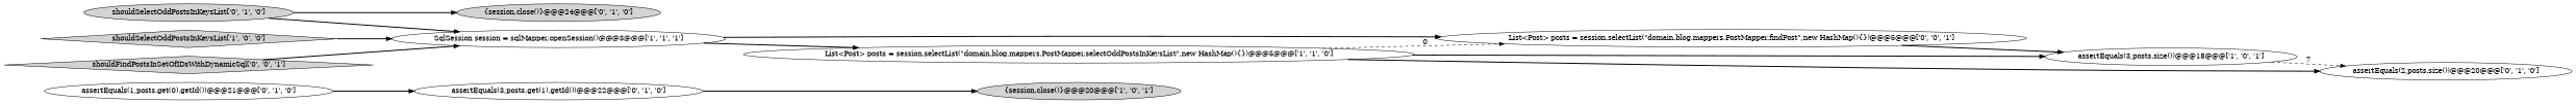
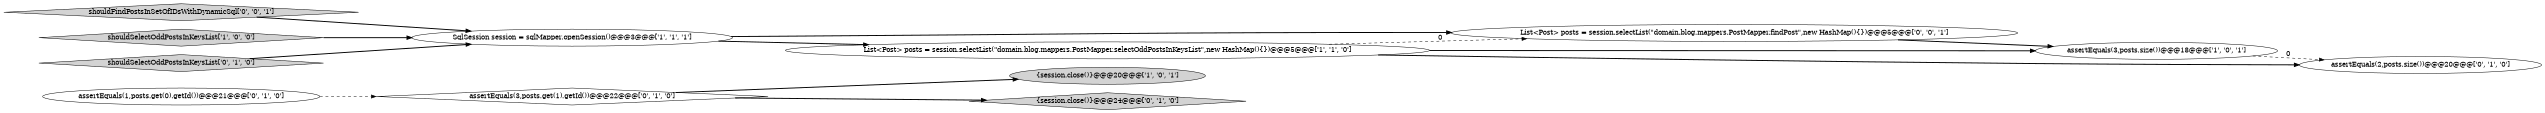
  digraph {
    rankdir=LR
    node [fillcolor=white shape=ellipse style=filled]
    edge [style=bold]
    n1 [label="assertEquals(1,posts.get(0).getId())@@@21@@@['0', '1', '0']"]
-   n2 [label="assertEquals(3,posts.get(1).getId())@@@22@@@['0', '1', '0']"]
+   n2 [label="assertEquals(3,posts.get(1).getId())@@@22@@@['0', '1', '0']" shape=diamond]
    n3 [fillcolor=lightgray label="{session.close()}@@@20@@@['1', '0', '1']"]
-   n4 [fillcolor=lightgray label="{session.close()}@@@24@@@['0', '1', '0']"]
+   n4 [fillcolor=lightgray label="{session.close()}@@@24@@@['0', '1', '0']" shape=diamond]
    n5 [label="assertEquals(3,posts.size())@@@18@@@['1', '0', '1']"]
    n6 [label="assertEquals(2,posts.size())@@@20@@@['0', '1', '0']"]
    n7 [fillcolor=lightgray label="shouldFindPostsInSetOfIDsWithDynamicSql['0', '0', '1']" shape=diamond]
    n8 [label="SqlSession session = sqlMapper.openSession()@@@3@@@['1', '1', '1']"]
    n9 [label="List<Post> posts = session.selectList(\"domain.blog.mappers.PostMapper.selectOddPostsInKeysList\",new HashMap(){})@@@5@@@['1', '1', '0']"]
    n10 [label="List<Post> posts = session.selectList(\"domain.blog.mappers.PostMapper.findPost\",new HashMap(){})@@@5@@@['0', '0', '1']"]
    n11 [fillcolor=lightgray label="shouldSelectOddPostsInKeysList['1', '0', '0']" shape=diamond]
-   n12 [fillcolor=lightgray label="shouldSelectOddPostsInKeysList['0', '1', '0']"]
-   n1 -> n2
+   n12 [fillcolor=lightgray label="shouldSelectOddPostsInKeysList['0', '1', '0']" shape=diamond]
+   n1 -> n2 [style=dashed]
    n2 -> n3
-   n12 -> n4
-   n5 -> n6 [label=7 style=dashed]
+   n2 -> n4
+   n5 -> n6 [label=0 style=dashed]
    n7 -> n8
    n8 -> n9
    n8 -> n10
    n9 -> n5
    n9 -> n6
    n9 -> n10 [label=0 style=dashed]
    n10 -> n5
    n11 -> n8
    n12 -> n8
  }
